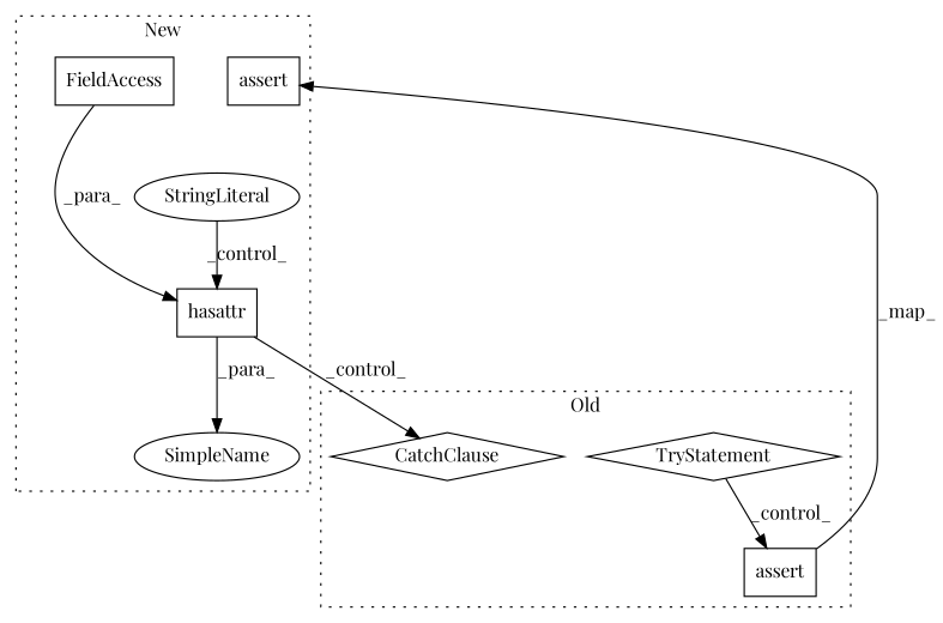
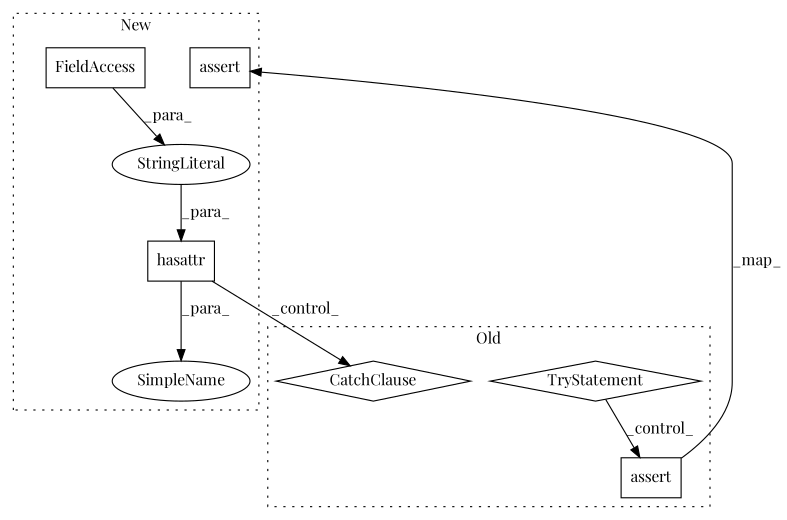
  digraph {
    fontname="Playfair Display"
    node [a=32 fontname="Playfair Display" l="12,1" shape=box]
    edge [fontname="Playfair Display"]
    n1 [a=54 l=4 label=TryStatement s=35830 shape=diamond]
    n2 [a=12 l="11,2" label=CatchClause s="37298,37332" shape=diamond]
    n3 [label=assert s="37220,37288"]
    n4 [l="8,1" label=hasattr s="37024,37047"]
    n5 [a=45 l=12 label=StringLiteral s=37035 shape=ellipse]
    n6 [a=22 l=2 label=FieldAccess s=37032]
    n7 [label=assert s="37063,37131"]
    n8 [a=42 label=SimpleName shape=ellipse l=""]
    subgraph cluster_1 {
      label=Old
      style=dotted
      n1
      n2
      n3
    }
    subgraph cluster_2 {
      label=New
      style=dotted
      n4
      n5
      n6
      n7
      n8
    }
    n1 -> n3 [label=_control_]
    n3 -> n7 [label=_map_]
    n4 -> n2 [label=_control_]
    n4 -> n8 [label=_para_]
-   n5 -> n4 [label=_control_]
-   n6 -> n4 [label=_para_]
+   n5 -> n4 [label=_para_]
+   n6 -> n5 [label=_para_]
  }
